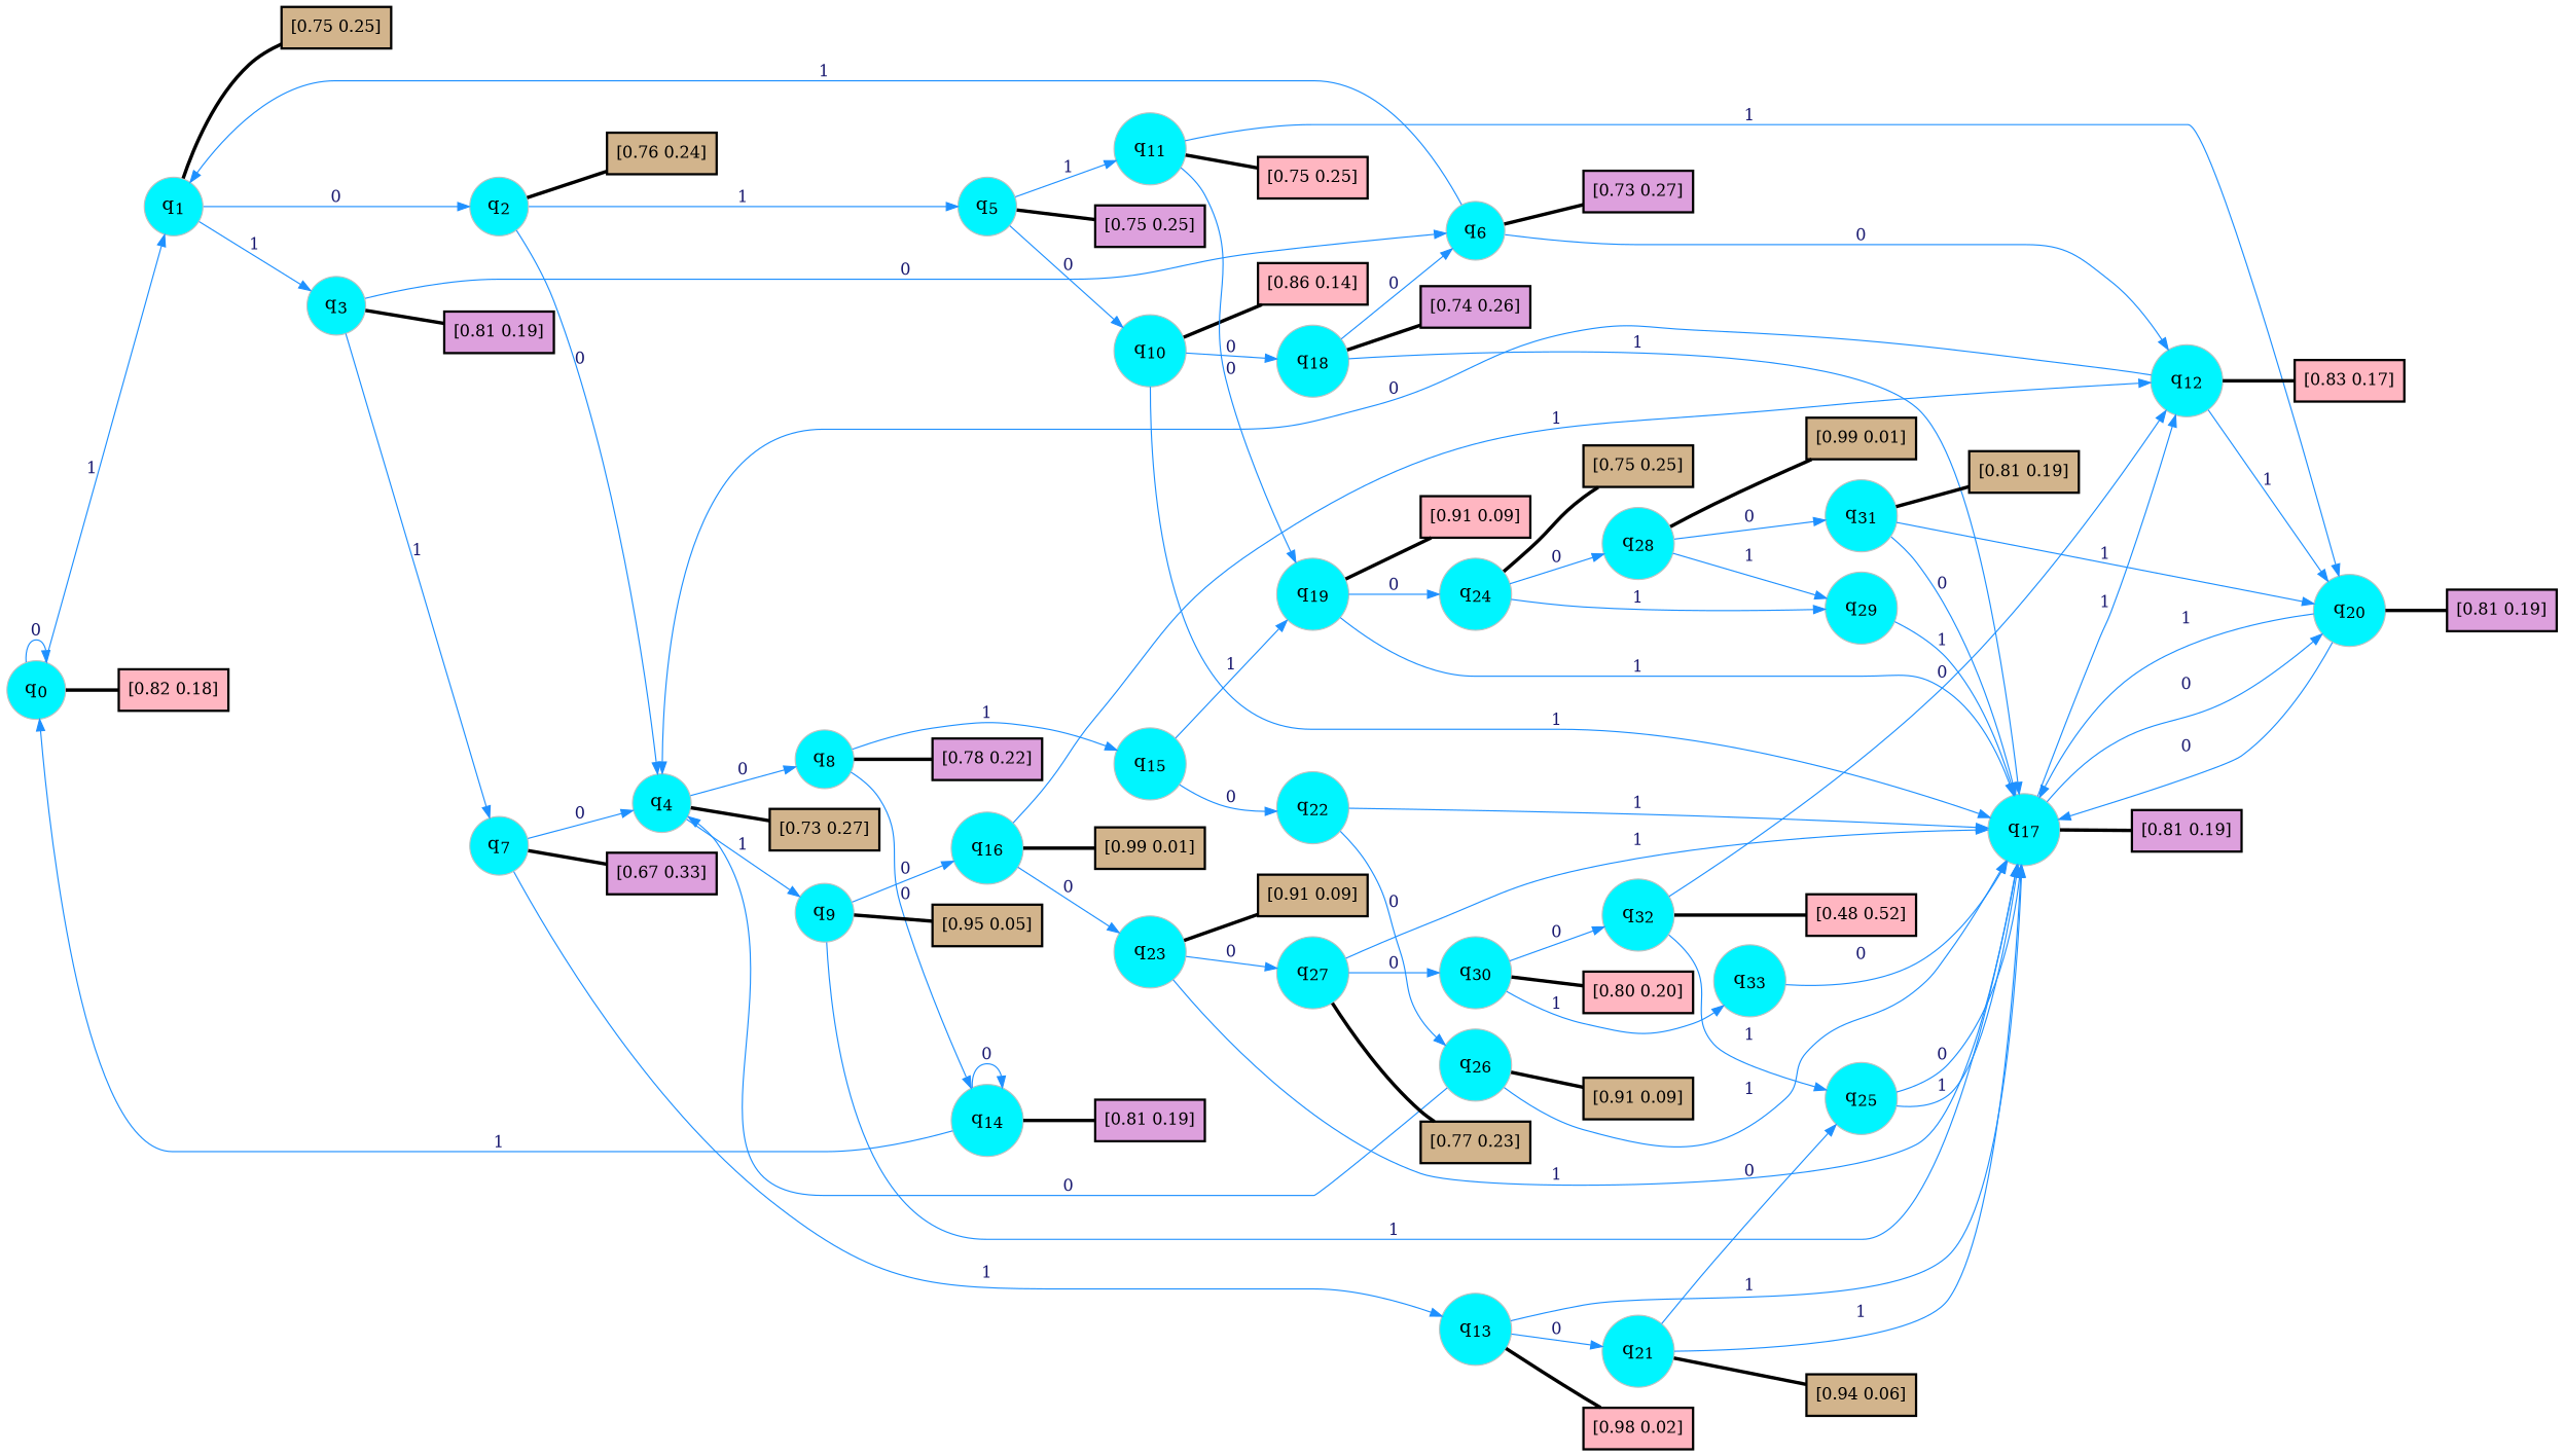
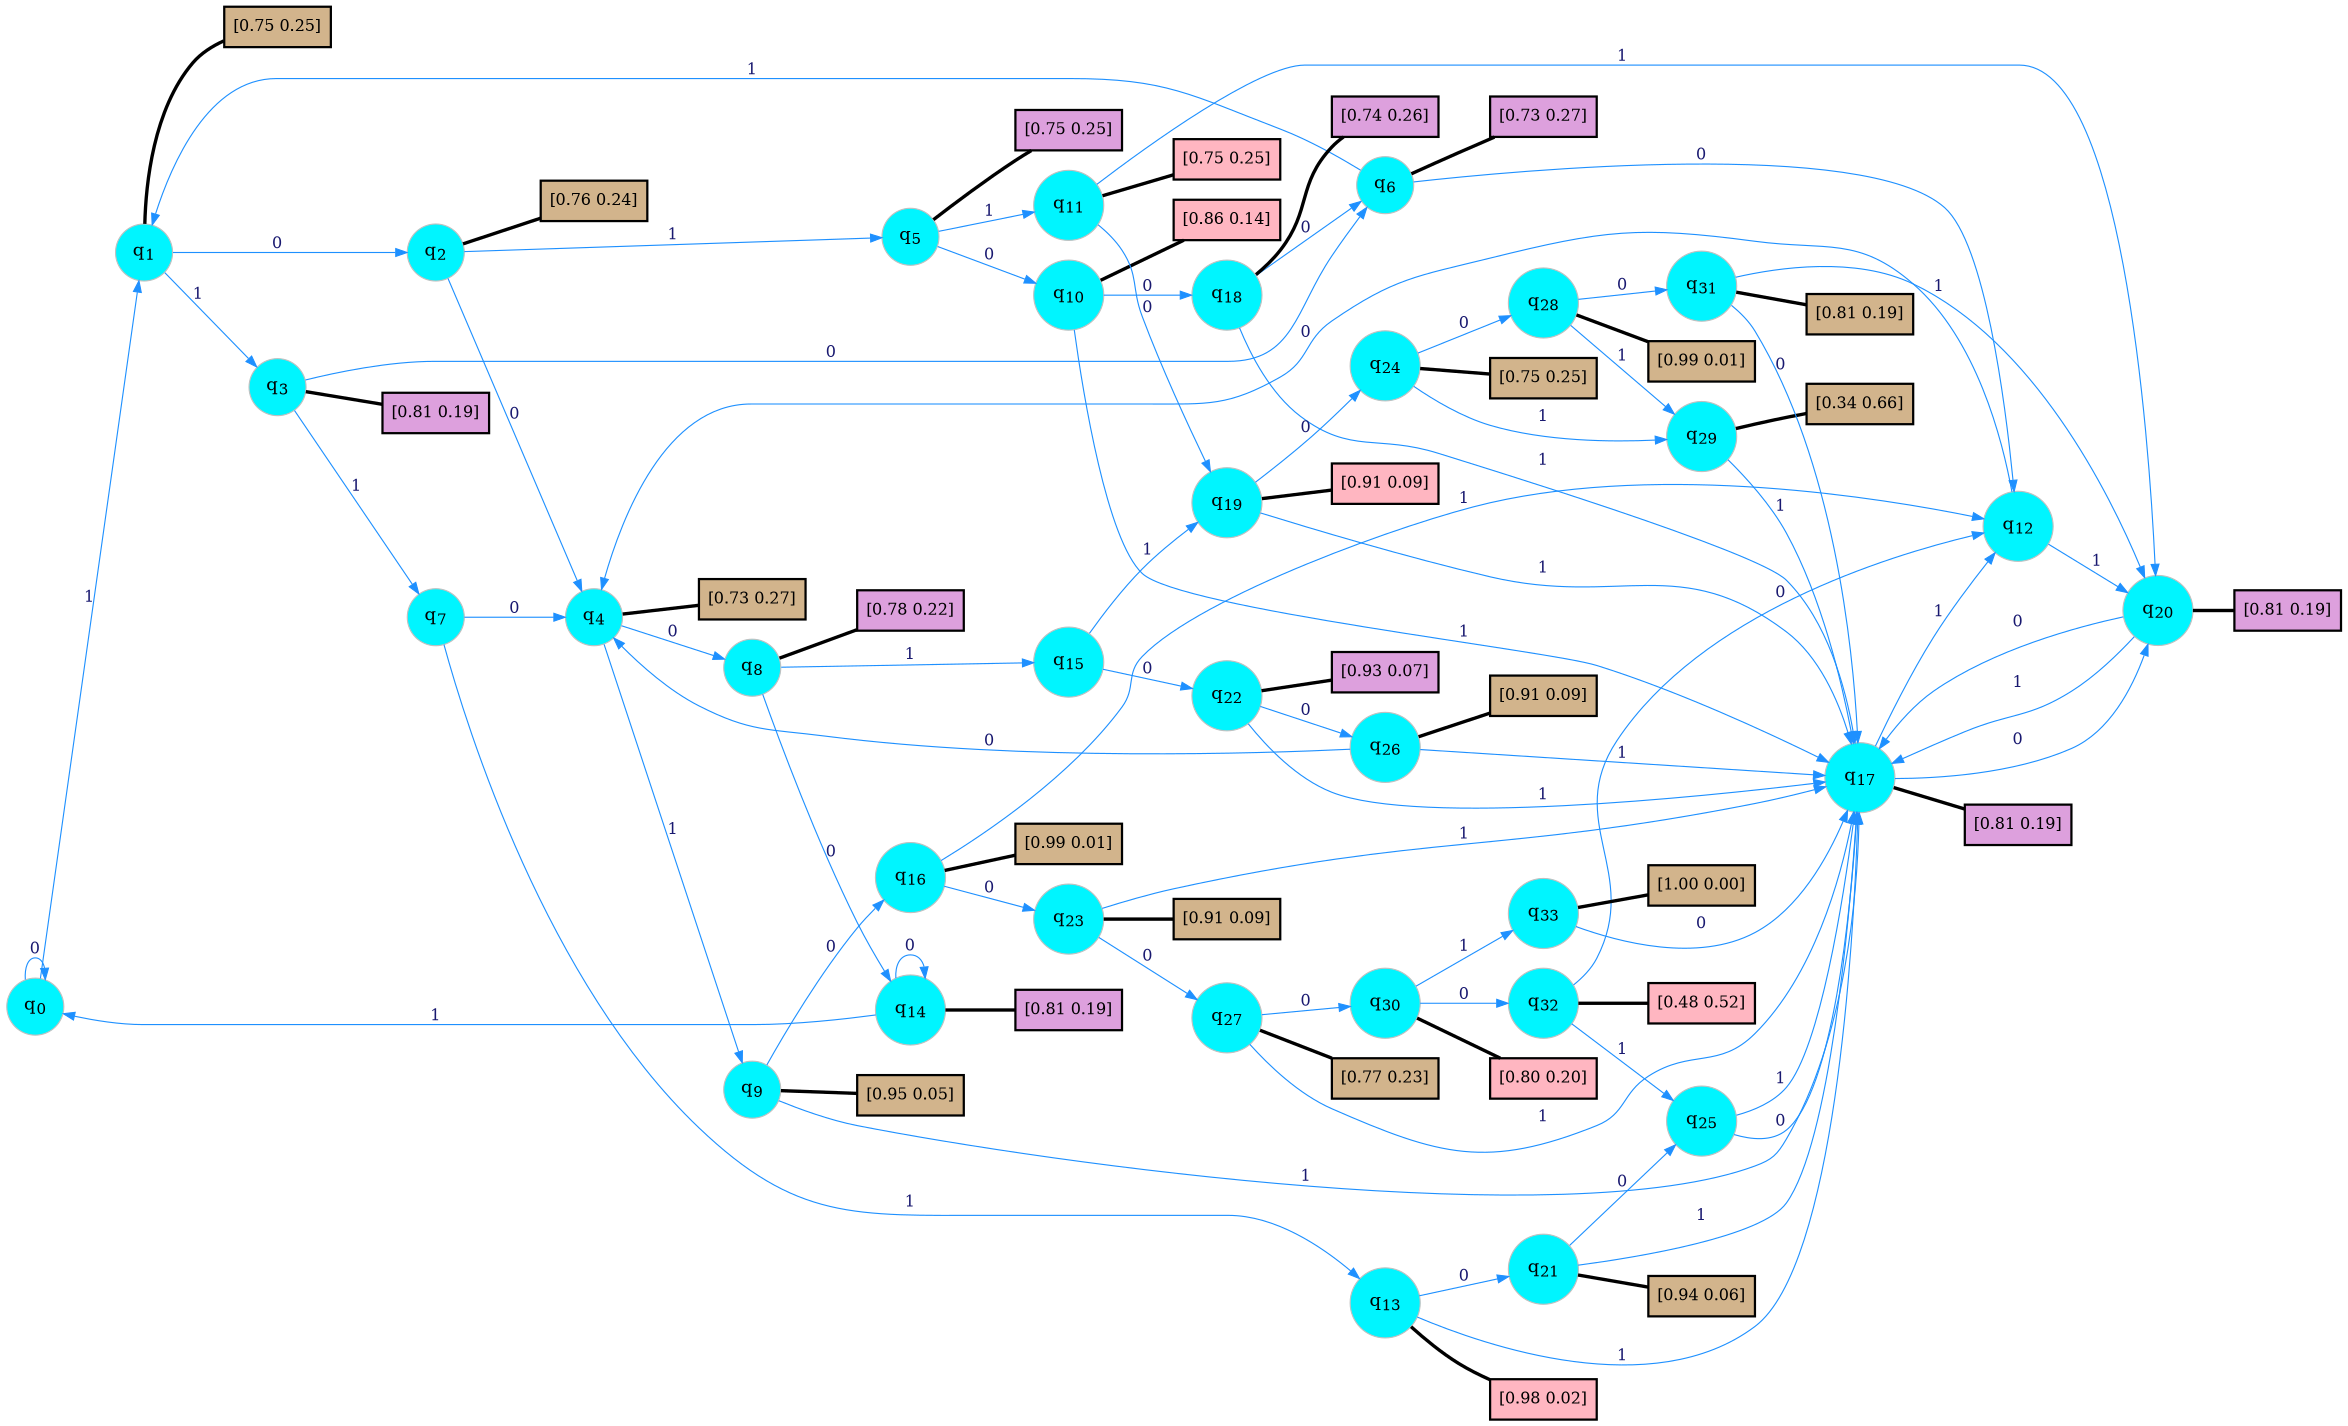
  digraph {
    fontname="DejaVu Serif"
    rankdir=LR
    node [color=gray fillcolor=turquoise1 fontcolor=black fontname="DejaVu Serif" fontsize=16 fontweight=bold shape=circle style=filled]
    edge [arrowsize=1 color=dodgerblue1 fontcolor=midnightblue fontname="DejaVu Serif" fontweight=bold penwidth=1 style=solid weight=20]
    n1 [label=<q<SUB>0</SUB>>]
    n2 [label=<q<SUB>1</SUB>>]
-   n3 [color=black fillcolor=lightpink fontsize=14 label="[0.82 0.18]" penwidth=2 shape=box]
    n4 [label=<q<SUB>2</SUB>>]
    n5 [label=<q<SUB>3</SUB>>]
    n6 [color=black fillcolor=tan fontsize=14 label="[0.75 0.25]" penwidth=2 shape=box]
    n7 [label=<q<SUB>4</SUB>>]
    n8 [label=<q<SUB>5</SUB>>]
    n9 [color=black fillcolor=tan fontsize=14 label="[0.76 0.24]" penwidth=2 shape=box]
    n10 [label=<q<SUB>6</SUB>>]
    n11 [label=<q<SUB>7</SUB>>]
    n12 [color=black fillcolor=plum fontsize=14 label="[0.81 0.19]" penwidth=2 shape=box]
    n13 [label=<q<SUB>8</SUB>>]
    n14 [label=<q<SUB>9</SUB>>]
    n15 [color=black fillcolor=tan fontsize=14 label="[0.73 0.27]" penwidth=2 shape=box]
    n16 [label=<q<SUB>10</SUB>>]
    n17 [label=<q<SUB>11</SUB>>]
    n18 [color=black fillcolor=plum fontsize=14 label="[0.75 0.25]" penwidth=2 shape=box]
    n19 [label=<q<SUB>12</SUB>>]
    n20 [color=black fillcolor=plum fontsize=14 label="[0.73 0.27]" penwidth=2 shape=box]
    n21 [label=<q<SUB>13</SUB>>]
-   n22 [color=black fillcolor=plum fontsize=14 label="[0.67 0.33]" penwidth=2 shape=box]
    n23 [label=<q<SUB>14</SUB>>]
    n24 [label=<q<SUB>15</SUB>>]
    n25 [color=black fillcolor=plum fontsize=14 label="[0.78 0.22]" penwidth=2 shape=box]
    n26 [label=<q<SUB>16</SUB>>]
    n27 [label=<q<SUB>17</SUB>>]
    n28 [color=black fillcolor=tan fontsize=14 label="[0.95 0.05]" penwidth=2 shape=box]
    n29 [label=<q<SUB>18</SUB>>]
    n30 [color=black fillcolor=lightpink fontsize=14 label="[0.86 0.14]" penwidth=2 shape=box]
    n31 [label=<q<SUB>19</SUB>>]
    n32 [label=<q<SUB>20</SUB>>]
    n33 [color=black fillcolor=lightpink fontsize=14 label="[0.75 0.25]" penwidth=2 shape=box]
-   n34 [color=black fillcolor=lightpink fontsize=14 label="[0.83 0.17]" penwidth=2 shape=box]
    n35 [label=<q<SUB>21</SUB>>]
    n36 [color=black fillcolor=lightpink fontsize=14 label="[0.98 0.02]" penwidth=2 shape=box]
    n37 [color=black fillcolor=plum fontsize=14 label="[0.81 0.19]" penwidth=2 shape=box]
    n38 [label=<q<SUB>22</SUB>>]
    n39 [label=<q<SUB>23</SUB>>]
    n40 [color=black fillcolor=tan fontsize=14 label="[0.99 0.01]" penwidth=2 shape=box]
    n41 [color=black fillcolor=plum fontsize=14 label="[0.81 0.19]" penwidth=2 shape=box]
    n42 [color=black fillcolor=plum fontsize=14 label="[0.74 0.26]" penwidth=2 shape=box]
    n43 [label=<q<SUB>24</SUB>>]
    n44 [color=black fillcolor=lightpink fontsize=14 label="[0.91 0.09]" penwidth=2 shape=box]
    n45 [color=black fillcolor=plum fontsize=14 label="[0.81 0.19]" penwidth=2 shape=box]
    n46 [label=<q<SUB>25</SUB>>]
    n47 [color=black fillcolor=tan fontsize=14 label="[0.94 0.06]" penwidth=2 shape=box]
    n48 [label=<q<SUB>26</SUB>>]
+   n49 [color=black fillcolor=plum fontsize=14 label="[0.93 0.07]" penwidth=2 shape=box]
    n50 [label=<q<SUB>27</SUB>>]
    n51 [color=black fillcolor=tan fontsize=14 label="[0.91 0.09]" penwidth=2 shape=box]
    n52 [label=<q<SUB>28</SUB>>]
    n53 [label=<q<SUB>29</SUB>>]
    n54 [color=black fillcolor=tan fontsize=14 label="[0.75 0.25]" penwidth=2 shape=box]
    n55 [color=black fillcolor=tan fontsize=14 label="[0.91 0.09]" penwidth=2 shape=box]
    n56 [label=<q<SUB>30</SUB>>]
    n57 [color=black fillcolor=tan fontsize=14 label="[0.77 0.23]" penwidth=2 shape=box]
    n58 [label=<q<SUB>31</SUB>>]
    n59 [color=black fillcolor=tan fontsize=14 label="[0.99 0.01]" penwidth=2 shape=box]
+   n60 [color=black fillcolor=tan fontsize=14 label="[0.34 0.66]" penwidth=2 shape=box]
    n61 [label=<q<SUB>32</SUB>>]
    n62 [label=<q<SUB>33</SUB>>]
    n63 [color=black fillcolor=lightpink fontsize=14 label="[0.80 0.20]" penwidth=2 shape=box]
    n64 [color=black fillcolor=tan fontsize=14 label="[0.81 0.19]" penwidth=2 shape=box]
    n65 [color=black fillcolor=lightpink fontsize=14 label="[0.48 0.52]" penwidth=2 shape=box]
+   n66 [color=black fillcolor=tan fontsize=14 label="[1.00 0.00]" penwidth=2 shape=box]
    n1 -> n1 [label=0]
    n1 -> n2 [label=1]
-   n1 -> n3 [arrowhead=none color=black penwidth=3]
    n2 -> n4 [label=0]
    n2 -> n5 [label=1]
    n2 -> n6 [arrowhead=none color=black penwidth=3]
    n4 -> n7 [label=0]
    n4 -> n8 [label=1]
    n4 -> n9 [arrowhead=none color=black penwidth=3]
    n5 -> n10 [label=0]
    n5 -> n11 [label=1]
    n5 -> n12 [arrowhead=none color=black penwidth=3]
    n7 -> n13 [label=0]
    n7 -> n14 [label=1]
    n7 -> n15 [arrowhead=none color=black penwidth=3]
    n8 -> n16 [label=0]
    n8 -> n17 [label=1]
    n8 -> n18 [arrowhead=none color=black penwidth=3]
    n10 -> n2 [label=1]
    n10 -> n19 [label=0]
    n10 -> n20 [arrowhead=none color=black penwidth=3]
    n11 -> n7 [label=0]
    n11 -> n21 [label=1]
-   n11 -> n22 [arrowhead=none color=black penwidth=3]
    n13 -> n23 [label=0]
    n13 -> n24 [label=1]
    n13 -> n25 [arrowhead=none color=black penwidth=3]
    n14 -> n26 [label=0]
    n14 -> n27 [label=1]
    n14 -> n28 [arrowhead=none color=black penwidth=3]
    n16 -> n27 [label=1]
    n16 -> n29 [label=0]
    n16 -> n30 [arrowhead=none color=black penwidth=3]
    n17 -> n31 [label=0]
    n17 -> n32 [label=1]
    n17 -> n33 [arrowhead=none color=black penwidth=3]
    n19 -> n7 [label=0]
    n19 -> n32 [label=1]
-   n19 -> n34 [arrowhead=none color=black penwidth=3]
    n21 -> n27 [label=1]
    n21 -> n35 [label=0]
    n21 -> n36 [arrowhead=none color=black penwidth=3]
    n23 -> n1 [label=1]
    n23 -> n23 [label=0]
    n23 -> n37 [arrowhead=none color=black penwidth=3]
    n24 -> n31 [label=1]
    n24 -> n38 [label=0]
    n26 -> n19 [label=1]
    n26 -> n39 [label=0]
    n26 -> n40 [arrowhead=none color=black penwidth=3]
    n27 -> n19 [label=1]
    n27 -> n32 [label=0]
    n27 -> n41 [arrowhead=none color=black penwidth=3]
    n29 -> n10 [label=0]
    n29 -> n27 [label=1]
    n29 -> n42 [arrowhead=none color=black penwidth=3]
    n31 -> n27 [label=1]
    n31 -> n43 [label=0]
    n31 -> n44 [arrowhead=none color=black penwidth=3]
    n32 -> n27 [label=0]
    n32 -> n27 [label=1]
    n32 -> n45 [arrowhead=none color=black penwidth=3]
    n35 -> n27 [label=1]
    n35 -> n46 [label=0]
    n35 -> n47 [arrowhead=none color=black penwidth=3]
    n38 -> n27 [label=1]
    n38 -> n48 [label=0]
+   n38 -> n49 [arrowhead=none color=black penwidth=3]
    n39 -> n27 [label=1]
    n39 -> n50 [label=0]
    n39 -> n51 [arrowhead=none color=black penwidth=3]
    n43 -> n52 [label=0]
    n43 -> n53 [label=1]
    n43 -> n54 [arrowhead=none color=black penwidth=3]
    n46 -> n27 [label=0]
    n46 -> n27 [label=1]
    n48 -> n7 [label=0]
    n48 -> n27 [label=1]
    n48 -> n55 [arrowhead=none color=black penwidth=3]
    n50 -> n27 [label=1]
    n50 -> n56 [label=0]
    n50 -> n57 [arrowhead=none color=black penwidth=3]
    n52 -> n53 [label=1]
    n52 -> n58 [label=0]
    n52 -> n59 [arrowhead=none color=black penwidth=3]
    n53 -> n27 [label=1]
+   n53 -> n60 [arrowhead=none color=black penwidth=3]
    n56 -> n61 [label=0]
    n56 -> n62 [label=1]
    n56 -> n63 [arrowhead=none color=black penwidth=3]
    n58 -> n27 [label=0]
    n58 -> n32 [label=1]
    n58 -> n64 [arrowhead=none color=black penwidth=3]
    n61 -> n19 [label=0]
    n61 -> n46 [label=1]
    n61 -> n65 [arrowhead=none color=black penwidth=3]
    n62 -> n27 [label=0]
+   n62 -> n66 [arrowhead=none color=black penwidth=3]
  }
